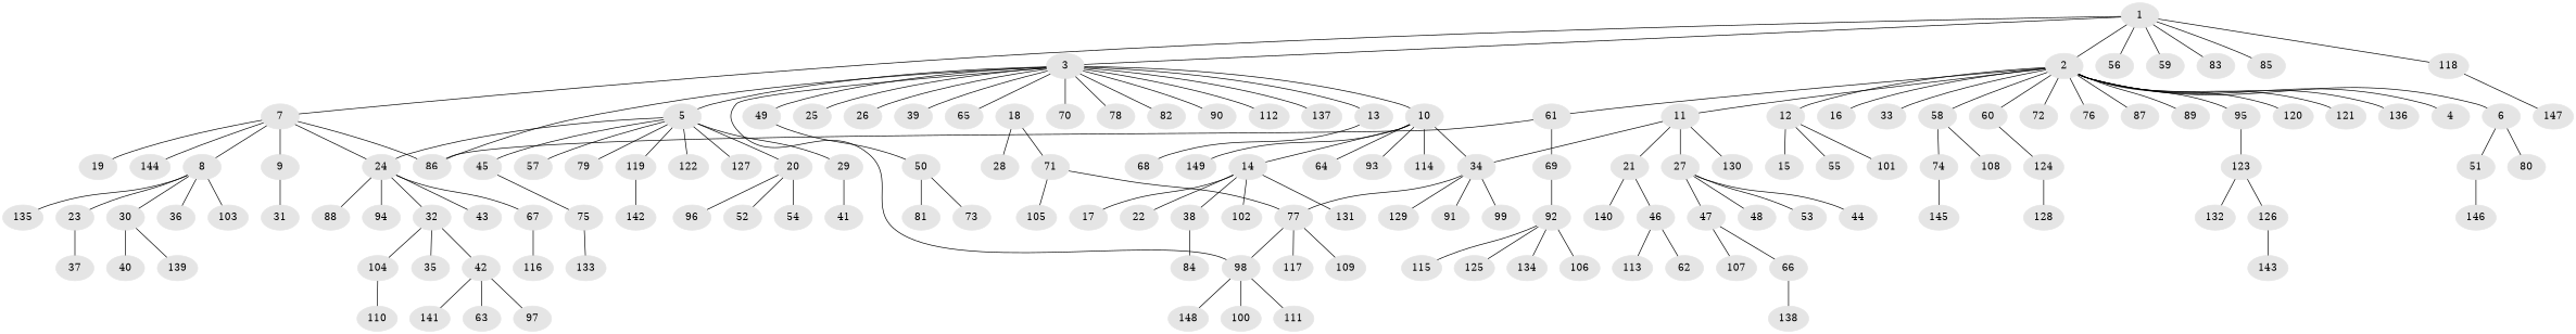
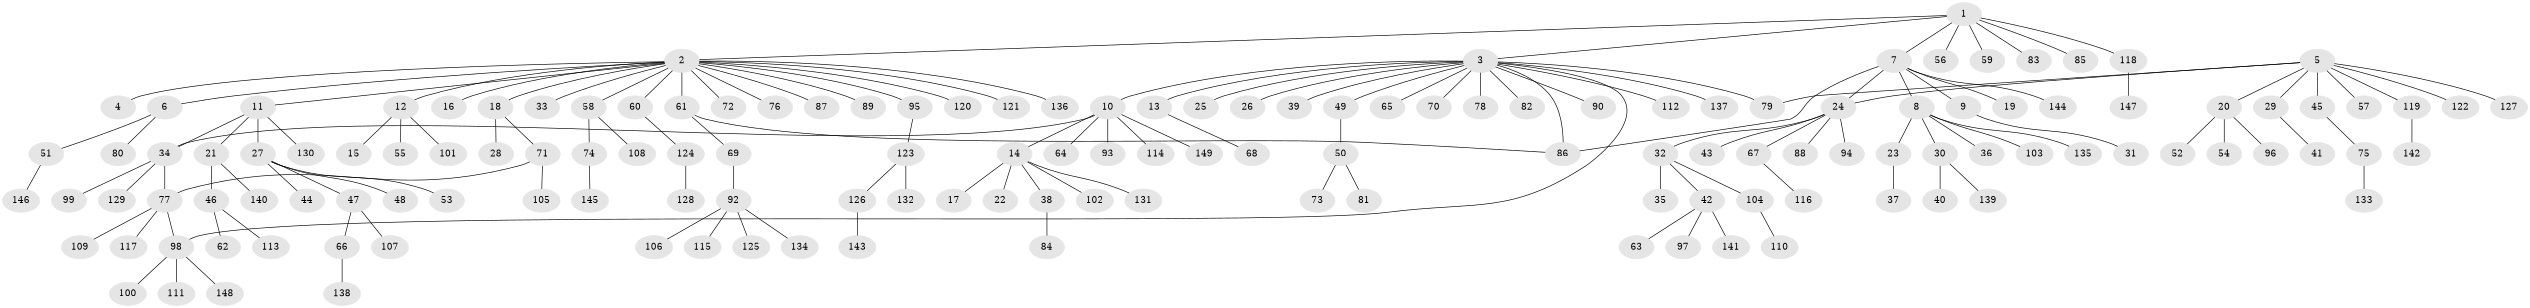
  graph {
    node [color=gray90 style=filled]
    1
    2
    3
    7
    56
    59
    83
    85
    118
    4
    6
    11
    12
    16
    18
    33
    58
    60
    61
    72
    76
    87
    89
    95
    120
    121
    136
    5
    10
    13
    25
    26
    39
    49
    65
    70
    78
    82
    86
    90
    98
    112
    137
    24
    8
    9
    19
    144
    147
    51
    80
    34
    21
    27
    130
    15
    55
    101
    28
    71
    74
    108
    124
    69
    123
    20
    29
    45
    57
    79
    119
    122
    127
    14
    64
    93
    114
    149
    68
    50
    100
    111
    148
    52
    54
    96
    32
    43
    67
    88
    94
    41
    75
    142
    146
    23
    30
    36
    103
    135
    31
    37
    40
    139
    17
    22
    38
    102
    131
    77
-   91
    99
    129
    46
    140
    44
    47
    48
    53
    84
    105
    62
    113
    35
    42
    104
    116
    66
    107
    63
    97
    141
    110
    109
    117
    133
    138
    73
    81
    145
    128
    92
    106
    115
    125
    134
    126
    132
    143
    1 -- 2
    1 -- 3
    1 -- 7
    1 -- 56
    1 -- 59
    1 -- 83
    1 -- 85
    1 -- 118
    2 -- 4
    2 -- 6
    2 -- 11
    2 -- 12
    2 -- 16
+   2 -- 18
    2 -- 33
    2 -- 58
    2 -- 60
    2 -- 61
    2 -- 72
    2 -- 76
    2 -- 87
    2 -- 89
    2 -- 95
    2 -- 120
    2 -- 121
    2 -- 136
-   3 -- 5
+   3 -- 79
    3 -- 10
    3 -- 13
    3 -- 25
    3 -- 26
    3 -- 39
    3 -- 49
    3 -- 65
    3 -- 70
    3 -- 78
    3 -- 82
    3 -- 86
    3 -- 90
    3 -- 98
    3 -- 112
    3 -- 137
    7 -- 86
    7 -- 24
    7 -- 8
    7 -- 9
    7 -- 19
    7 -- 144
    118 -- 147
    6 -- 51
    6 -- 80
    11 -- 34
    11 -- 21
    11 -- 27
    11 -- 130
    12 -- 15
    12 -- 55
    12 -- 101
    18 -- 28
    18 -- 71
    58 -- 74
    58 -- 108
    60 -- 124
    61 -- 86
    61 -- 69
    95 -- 123
    5 -- 24
    5 -- 20
    5 -- 29
    5 -- 45
    5 -- 57
    5 -- 79
    5 -- 119
    5 -- 122
    5 -- 127
    10 -- 34
    10 -- 14
    10 -- 64
    10 -- 93
    10 -- 114
    10 -- 149
    13 -- 68
    49 -- 50
    98 -- 100
    98 -- 111
    98 -- 148
    24 -- 32
    24 -- 43
    24 -- 67
    24 -- 88
    24 -- 94
    8 -- 23
    8 -- 30
    8 -- 36
    8 -- 103
    8 -- 135
    9 -- 31
    51 -- 146
    34 -- 77
-   34 -- 91
    34 -- 99
    34 -- 129
    21 -- 46
    21 -- 140
    27 -- 44
    27 -- 47
    27 -- 48
    27 -- 53
    71 -- 77
    71 -- 105
    74 -- 145
    124 -- 128
    69 -- 92
    123 -- 126
    123 -- 132
    20 -- 52
    20 -- 54
    20 -- 96
    29 -- 41
    45 -- 75
    119 -- 142
    14 -- 17
    14 -- 22
    14 -- 38
    14 -- 102
    14 -- 131
    50 -- 73
    50 -- 81
    32 -- 35
    32 -- 42
    32 -- 104
    67 -- 116
    75 -- 133
    23 -- 37
    30 -- 40
    30 -- 139
    38 -- 84
    77 -- 98
    77 -- 109
    77 -- 117
    46 -- 62
    46 -- 113
    47 -- 66
    47 -- 107
    42 -- 63
    42 -- 97
    42 -- 141
    104 -- 110
    66 -- 138
    92 -- 106
    92 -- 115
    92 -- 125
    92 -- 134
    126 -- 143
  }
